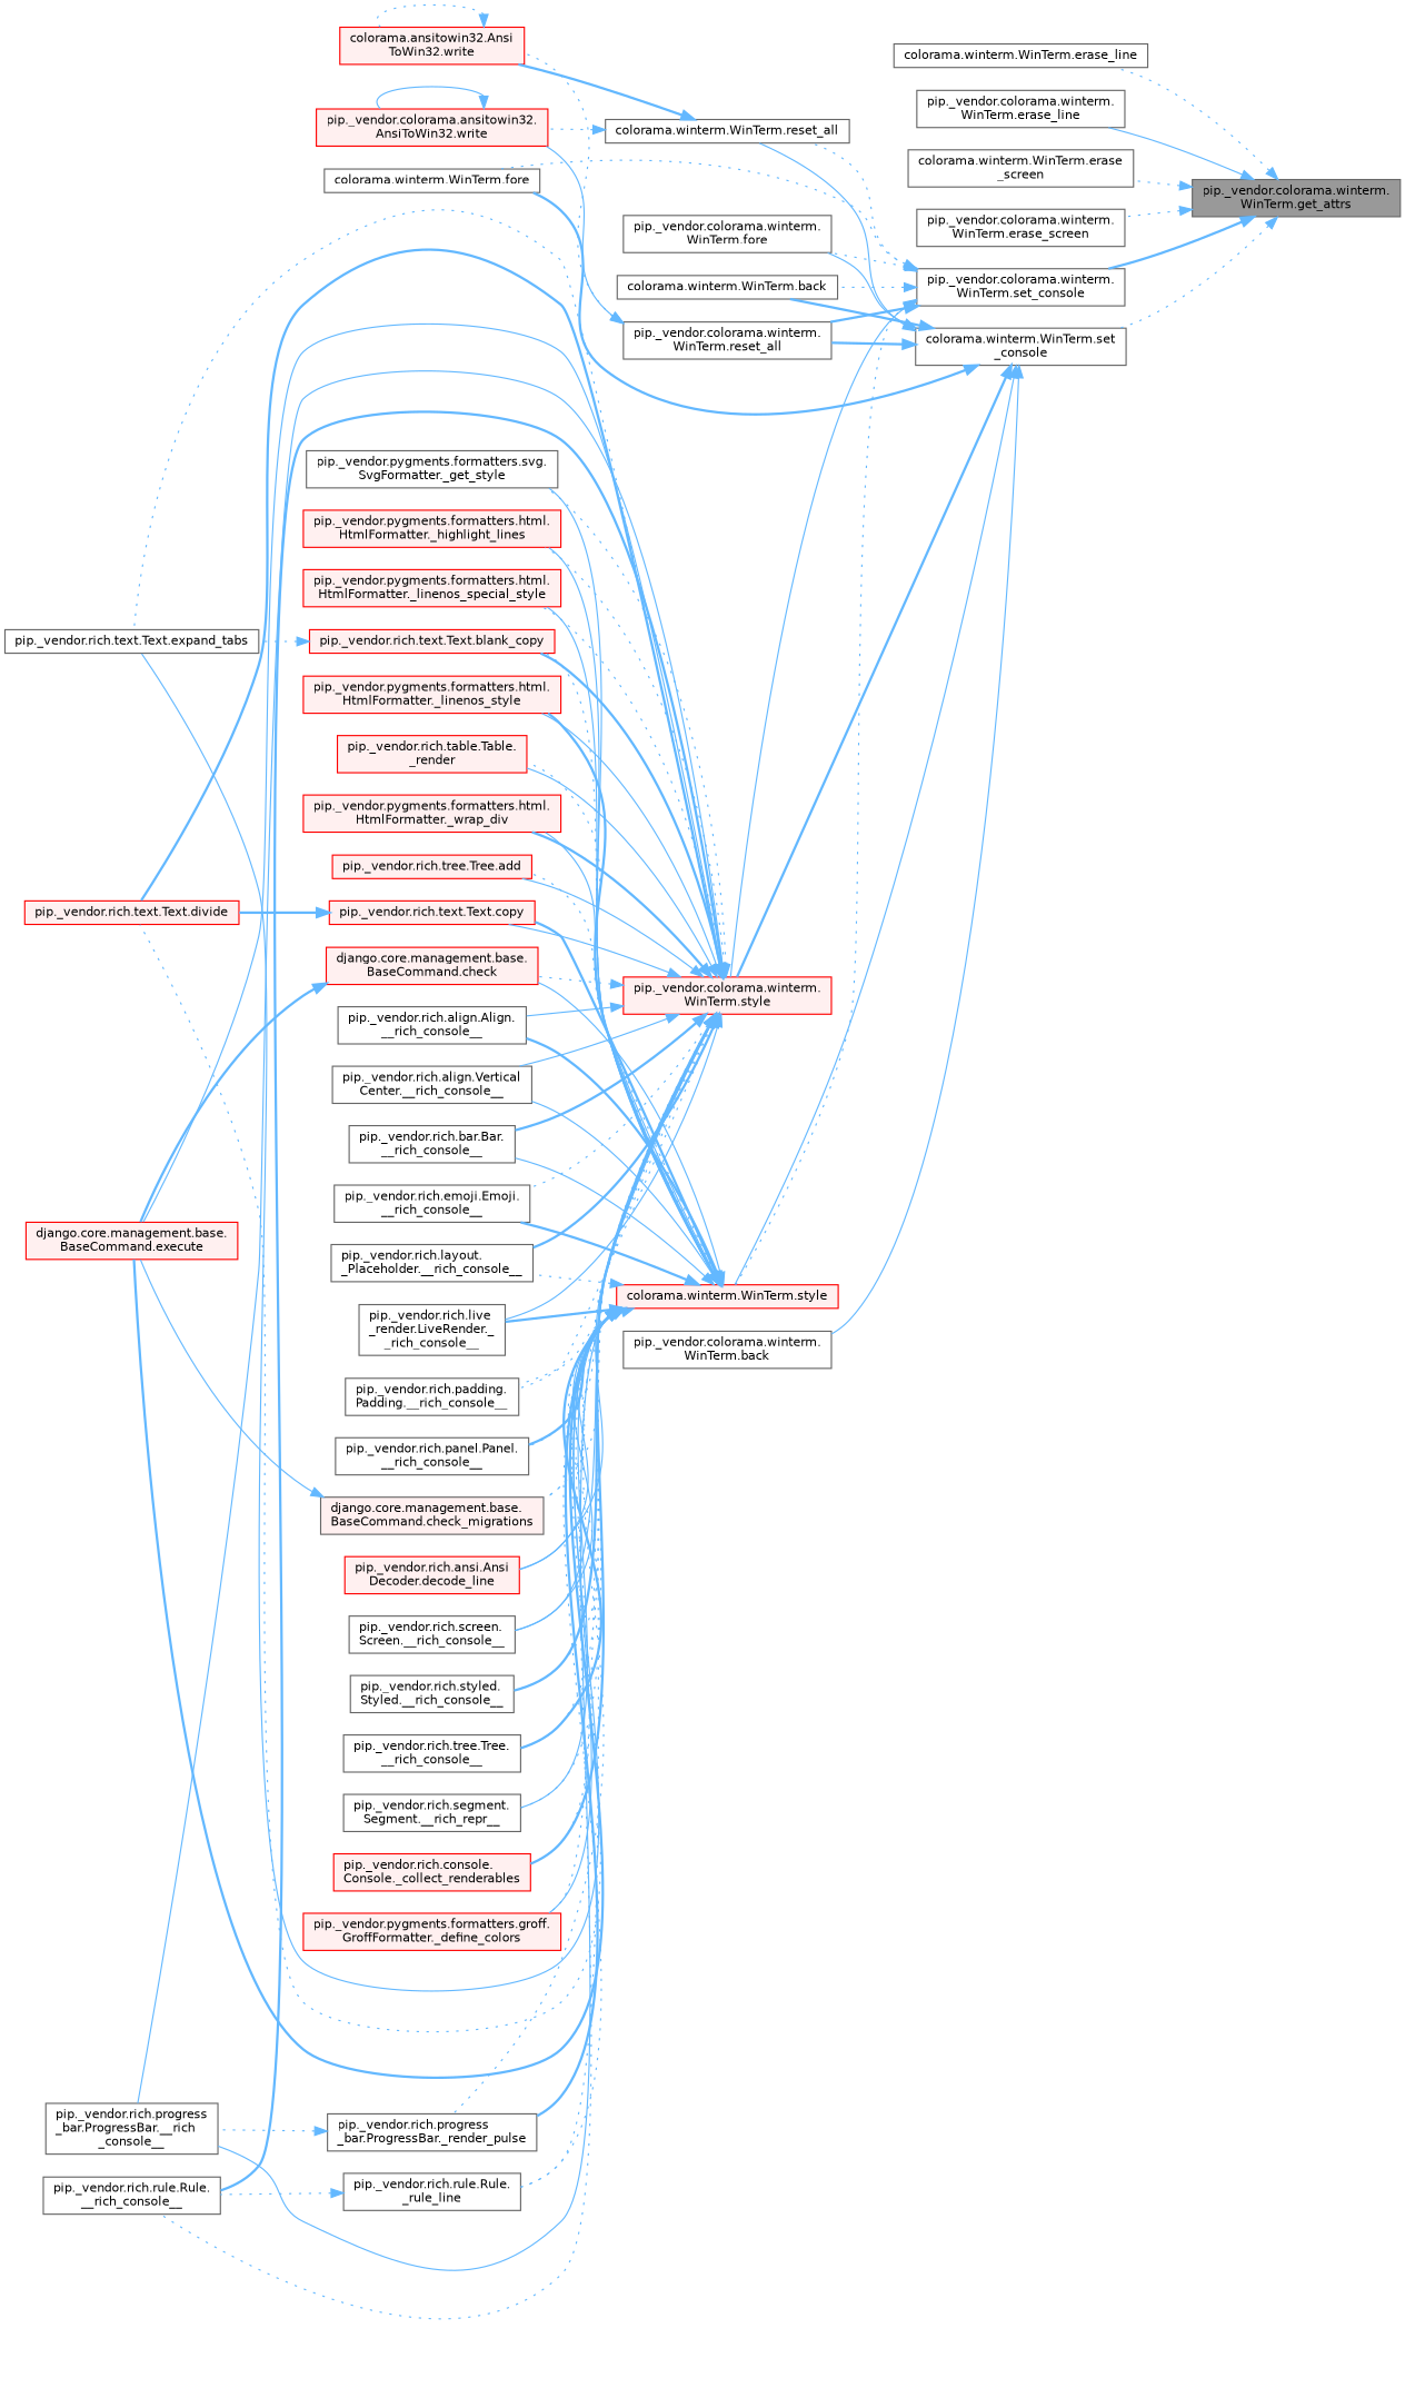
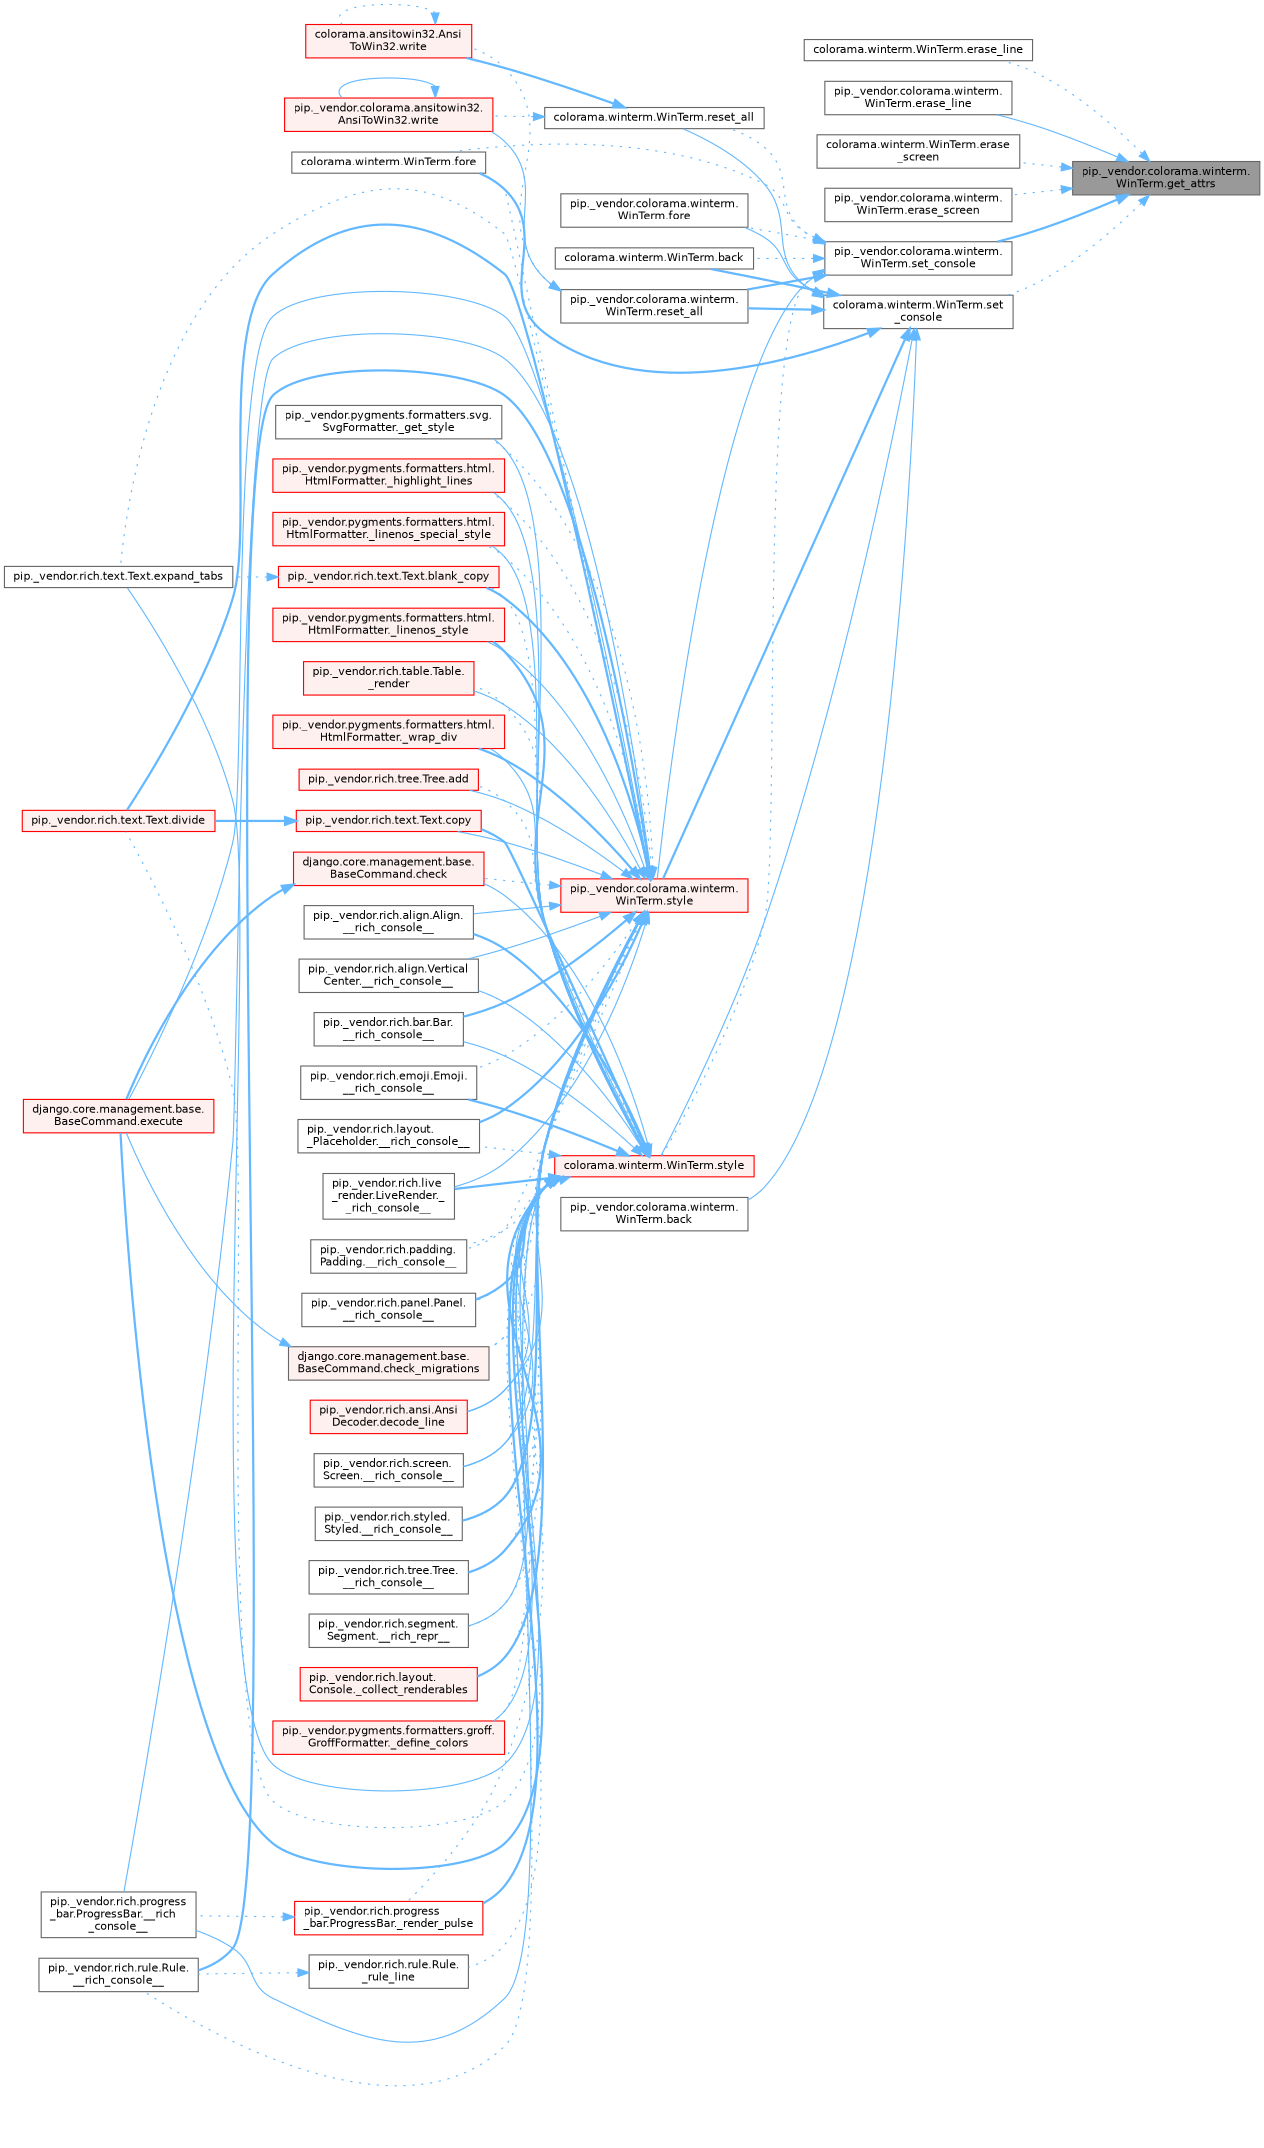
  digraph {
    rankdir=RL
    node [color=grey40 fillcolor=white fontname=Helvetica fontsize=10 shape=box style=filled]
    edge [color=steelblue1 dir=back fontname=Helvetica fontsize=10 labelfontname=Helvetica labelfontsize=10 style=dotted]
    n1 [color=gray40 fillcolor=grey60 fontcolor=black height=0.2 label="pip._vendor.colorama.winterm.\lWinTerm.get_attrs" width=0.4]
    n2 [height=0.2 label="colorama.winterm.WinTerm.erase_line" width=0.4]
    n3 [height=0.2 label="pip._vendor.colorama.winterm.\lWinTerm.erase_line" width=0.4]
    n4 [height=0.2 label="colorama.winterm.WinTerm.erase\l_screen" width=0.4]
    n5 [height=0.2 label="pip._vendor.colorama.winterm.\lWinTerm.erase_screen" width=0.4]
    n6 [height=0.2 label="colorama.winterm.WinTerm.set\l_console" width=0.4]
    n7 [height=0.2 label="pip._vendor.colorama.winterm.\lWinTerm.set_console" width=0.4]
    n8 [height=0.2 label="colorama.winterm.WinTerm.back" width=0.4]
    n9 [height=0.2 label="pip._vendor.colorama.winterm.\lWinTerm.back" width=0.4]
    n10 [height=0.2 label="colorama.winterm.WinTerm.fore" width=0.4]
    n11 [height=0.2 label="pip._vendor.colorama.winterm.\lWinTerm.fore" width=0.4]
    n12 [height=0.2 label="colorama.winterm.WinTerm.reset_all" width=0.4]
    n13 [height=0.2 label="pip._vendor.colorama.winterm.\lWinTerm.reset_all" width=0.4]
    n14 [color=red fillcolor="#FFF0F0" height=0.2 label="colorama.winterm.WinTerm.style" width=0.4]
    n15 [color=red fillcolor="#FFF0F0" height=0.2 label="pip._vendor.colorama.winterm.\lWinTerm.style" width=0.4]
    n16 [color=red fillcolor="#FFF0F0" height=0.2 label="colorama.ansitowin32.Ansi\lToWin32.write" width=0.4]
    n17 [color=red fillcolor="#FFF0F0" height=0.2 label="pip._vendor.colorama.ansitowin32.\lAnsiToWin32.write" width=0.4]
    n18 [height=0.2 label="pip._vendor.rich.align.Align.\l__rich_console__" width=0.4]
    n19 [height=0.2 label="pip._vendor.rich.align.Vertical\lCenter.__rich_console__" width=0.4]
    n20 [height=0.2 label="pip._vendor.rich.bar.Bar.\l__rich_console__" width=0.4]
    n21 [height=0.2 label="pip._vendor.rich.emoji.Emoji.\l__rich_console__" width=0.4]
    n22 [height=0.2 label="pip._vendor.rich.layout.\l_Placeholder.__rich_console__" width=0.4]
    n23 [height=0.2 label="pip._vendor.rich.live\l_render.LiveRender._\l_rich_console__" width=0.4]
    n24 [height=0.2 label="pip._vendor.rich.padding.\lPadding.__rich_console__" width=0.4]
    n25 [height=0.2 label="pip._vendor.rich.panel.Panel.\l__rich_console__" width=0.4]
    n26 [height=0.2 label="pip._vendor.rich.progress\l_bar.ProgressBar.__rich\l_console__" width=0.4]
    n27 [height=0.2 label="pip._vendor.rich.rule.Rule.\l__rich_console__" width=0.4]
    n28 [height=0.2 label="pip._vendor.rich.screen.\lScreen.__rich_console__" width=0.4]
    n29 [height=0.2 label="pip._vendor.rich.styled.\lStyled.__rich_console__" width=0.4]
    n30 [height=0.2 label="pip._vendor.rich.tree.Tree.\l__rich_console__" width=0.4]
    n31 [height=0.2 label="pip._vendor.rich.segment.\lSegment.__rich_repr__" width=0.4]
-   n32 [color=red fillcolor="#FFF0F0" height=0.2 label="pip._vendor.rich.console.\lConsole._collect_renderables" width=0.4]
+   n32 [color=red fillcolor="#FFF0F0" height=0.2 label="pip._vendor.rich.layout.\lConsole._collect_renderables" width=0.4]
    n33 [color=red fillcolor="#FFF0F0" height=0.2 label="pip._vendor.pygments.formatters.groff.\lGroffFormatter._define_colors" width=0.4]
    n34 [height=0.2 label="pip._vendor.pygments.formatters.svg.\lSvgFormatter._get_style" width=0.4]
    n35 [color=red fillcolor="#FFF0F0" height=0.2 label="pip._vendor.pygments.formatters.html.\lHtmlFormatter._highlight_lines" width=0.4]
    n36 [color=red fillcolor="#FFF0F0" height=0.2 label="pip._vendor.pygments.formatters.html.\lHtmlFormatter._linenos_special_style" width=0.4]
    n37 [color=red fillcolor="#FFF0F0" height=0.2 label="pip._vendor.pygments.formatters.html.\lHtmlFormatter._linenos_style" width=0.4]
    n38 [color=red fillcolor="#FFF0F0" height=0.2 label="pip._vendor.rich.table.Table.\l_render" width=0.4]
-   n39 [height=0.2 label="pip._vendor.rich.progress\l_bar.ProgressBar._render_pulse" width=0.4]
+   n39 [color=red height=0.2 label="pip._vendor.rich.progress\l_bar.ProgressBar._render_pulse" width=0.4]
    n40 [height=0.2 label="pip._vendor.rich.rule.Rule.\l_rule_line" width=0.4]
    n41 [color=red fillcolor="#FFF0F0" height=0.2 label="pip._vendor.pygments.formatters.html.\lHtmlFormatter._wrap_div" width=0.4]
    n42 [color=red fillcolor="#FFF0F0" height=0.2 label="pip._vendor.rich.tree.Tree.add" width=0.4]
    n43 [color=red fillcolor="#FFF0F0" height=0.2 label="pip._vendor.rich.text.Text.blank_copy" width=0.4]
    n44 [height=0.2 label="pip._vendor.rich.text.Text.expand_tabs" width=0.4]
    n45 [color=red fillcolor="#FFF0F0" height=0.2 label="django.core.management.base.\lBaseCommand.check" width=0.4]
    n46 [color=red fillcolor="#FFF0F0" height=0.2 label="django.core.management.base.\lBaseCommand.execute" width=0.4]
    n47 [fillcolor="#FFF0F0" height=0.2 label="django.core.management.base.\lBaseCommand.check_migrations" width=0.4]
    n48 [color=red fillcolor="#FFF0F0" height=0.2 label="pip._vendor.rich.text.Text.copy" width=0.4]
    n49 [color=red fillcolor="#FFF0F0" height=0.2 label="pip._vendor.rich.text.Text.divide" width=0.4]
    n50 [color=red fillcolor="#FFF0F0" height=0.2 label="pip._vendor.rich.ansi.Ansi\lDecoder.decode_line" width=0.4]
    n1 -> n2
    n1 -> n3 [style=solid]
    n1 -> n4
    n1 -> n5
    n1 -> n6
    n1 -> n7 [style=bold]
    n6 -> n8 [style=bold]
    n6 -> n9 [style=solid]
    n6 -> n10 [style=bold]
    n6 -> n11 [style=solid]
    n6 -> n12 [style=solid]
    n6 -> n13 [style=bold]
    n6 -> n14 [style=solid]
    n6 -> n15 [style=bold]
    n7 -> n8
    n7 -> n10
    n7 -> n11
    n7 -> n12
    n7 -> n13 [style=bold]
    n7 -> n14
    n7 -> n15 [style=solid]
    n12 -> n16 [style=bold]
    n12 -> n17
    n13 -> n16
    n13 -> n17 [style=solid]
    n14 -> n18 [style=bold]
    n14 -> n19 [style=solid]
    n14 -> n20 [style=solid]
    n14 -> n21 [style=bold]
    n14 -> n22
    n14 -> n23 [style=bold]
    n14 -> n24
    n14 -> n25 [style=bold]
    n14 -> n26 [style=solid]
    n14 -> n27
    n14 -> n28 [style=solid]
    n14 -> n29
    n14 -> n30 [style=bold]
    n14 -> n31 [style=solid]
    n14 -> n32
    n14 -> n33 [style=solid]
    n14 -> n34 [style=solid]
    n14 -> n35 [style=solid]
    n14 -> n36 [style=solid]
    n14 -> n37 [style=bold]
    n14 -> n38
    n14 -> n39 [style=bold]
    n14 -> n40
    n14 -> n41 [style=solid]
    n14 -> n42
    n14 -> n43
    n14 -> n44 [style=solid]
    n14 -> n45 [style=solid]
    n14 -> n46 [style=bold]
    n14 -> n47
    n14 -> n48 [style=bold]
    n14 -> n49
    n14 -> n50 [style=solid]
    n15 -> n18 [style=solid]
    n15 -> n19 [style=solid]
    n15 -> n20 [style=bold]
    n15 -> n21
    n15 -> n22 [style=bold]
    n15 -> n23 [style=solid]
    n15 -> n24
    n15 -> n25
    n15 -> n26 [style=solid]
    n15 -> n27 [style=bold]
    n15 -> n28 [style=solid]
    n15 -> n29 [style=bold]
    n15 -> n30
    n15 -> n31
    n15 -> n32 [style=bold]
    n15 -> n33
    n15 -> n34
    n15 -> n35
    n15 -> n36
    n15 -> n37 [style=solid]
    n15 -> n38 [style=solid]
    n15 -> n39
-   n15 -> n40
+   n15 -> n10
    n15 -> n41 [style=bold]
    n15 -> n42 [style=solid]
    n15 -> n43 [style=bold]
    n15 -> n44
    n15 -> n45
    n15 -> n46 [style=solid]
    n15 -> n47
    n15 -> n48 [style=solid]
    n15 -> n49 [style=bold]
    n15 -> n50 [style=solid]
    n16 -> n16
    n17 -> n17 [style=solid]
    n39 -> n26
    n40 -> n27
    n43 -> n44
    n45 -> n46 [style=bold]
    n47 -> n46 [style=solid]
    n48 -> n49 [style=bold]
  }
